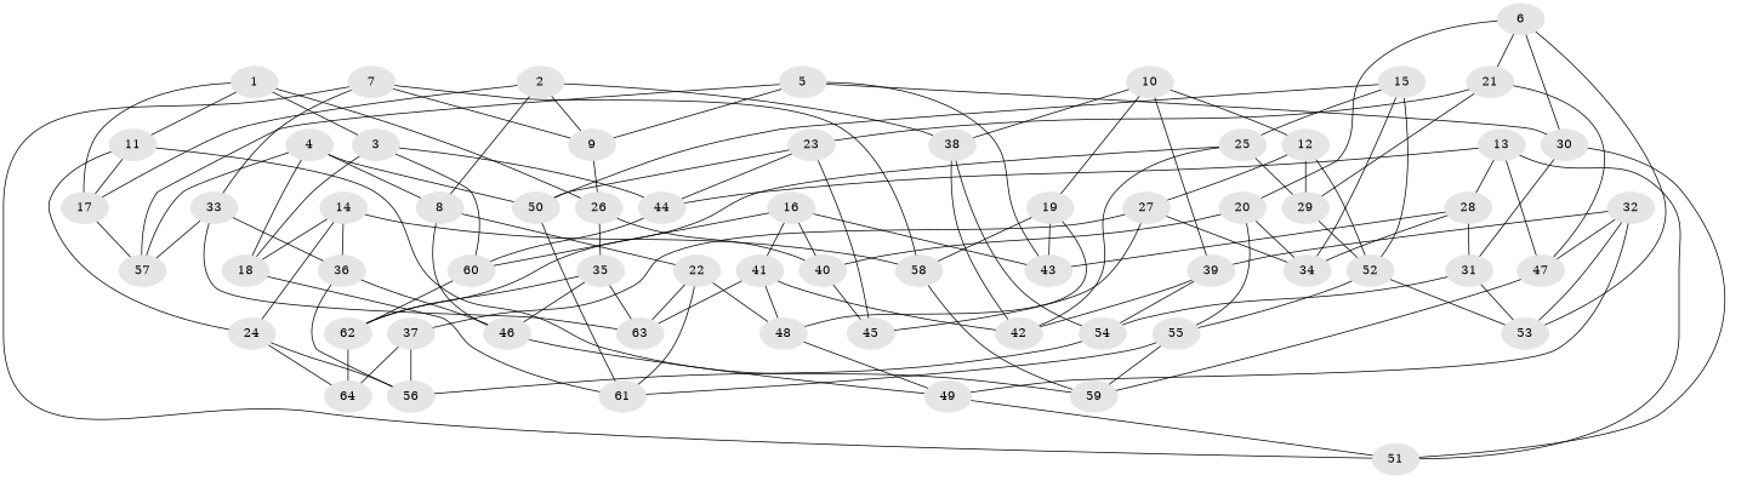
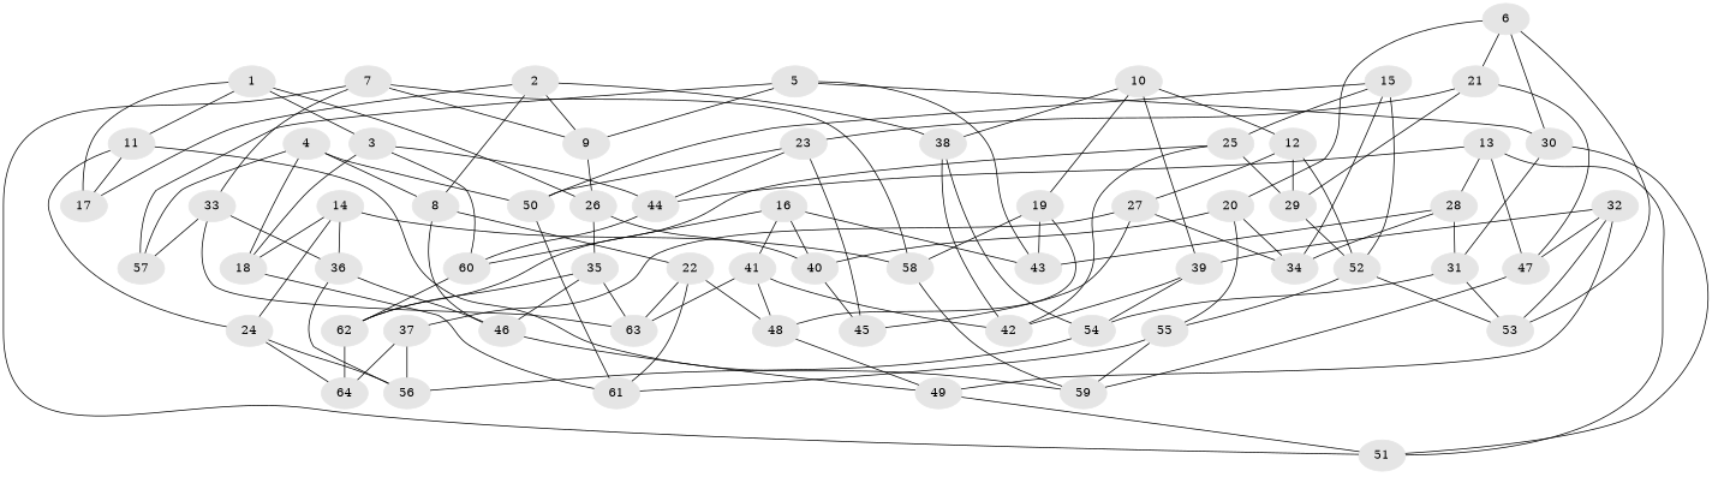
  graph {
    node [color=gray90 style=filled]
    1
    3
    11
    17
    26
    18
    44
    60
    24
    59
    57
    40
    35
    2
    8
    9
    38
    22
    46
    42
    54
    61
    62
    4
    50
    5
    30
    43
    51
    31
    6
    20
    21
    53
    34
    55
    29
    47
    23
    7
    33
    58
    36
    63
    48
    49
    10
    12
    19
    39
    27
    52
    56
    64
    45
    37
    13
    28
    14
    15
    25
    16
    41
    32
    1 -- 3
    1 -- 11
    1 -- 17
    1 -- 26
    3 -- 18
    3 -- 44
    3 -- 60
    11 -- 17
    11 -- 24
    11 -- 59
-   17 -- 57
    26 -- 40
    26 -- 35
    18 -- 61
    44 -- 60
    60 -- 62
    24 -- 56
    24 -- 64
    40 -- 45
    35 -- 46
    35 -- 62
    35 -- 63
    2 -- 17
    2 -- 8
    2 -- 9
    2 -- 38
    8 -- 22
    8 -- 46
    9 -- 26
    38 -- 42
    38 -- 54
    22 -- 61
    22 -- 63
    22 -- 48
    46 -- 49
    54 -- 56
    62 -- 64
    4 -- 18
    4 -- 57
    4 -- 8
    4 -- 50
    50 -- 61
    5 -- 57
    5 -- 9
    5 -- 30
    5 -- 43
    30 -- 51
    30 -- 31
    31 -- 54
    31 -- 53
    6 -- 30
    6 -- 20
    6 -- 21
    6 -- 53
    20 -- 40
    20 -- 34
    20 -- 55
    21 -- 29
    21 -- 47
    21 -- 23
    55 -- 59
    55 -- 61
    29 -- 52
    47 -- 59
    23 -- 44
    23 -- 50
    23 -- 45
    7 -- 9
    7 -- 51
    7 -- 33
    7 -- 58
    33 -- 57
    33 -- 36
    33 -- 63
    58 -- 59
    36 -- 46
    36 -- 56
    48 -- 49
    49 -- 51
    10 -- 38
    10 -- 12
    10 -- 19
    10 -- 39
    12 -- 29
    12 -- 27
    12 -- 52
    19 -- 43
    19 -- 58
    19 -- 48
    39 -- 42
    39 -- 54
    27 -- 34
    27 -- 45
    27 -- 37
    52 -- 53
    52 -- 55
    37 -- 56
    37 -- 64
    13 -- 44
    13 -- 51
    13 -- 47
    13 -- 28
    28 -- 43
    28 -- 31
    28 -- 34
    14 -- 18
    14 -- 24
    14 -- 58
    14 -- 36
    15 -- 50
    15 -- 34
    15 -- 52
    15 -- 25
    25 -- 42
    25 -- 62
    25 -- 29
    16 -- 60
    16 -- 40
    16 -- 43
    16 -- 41
    41 -- 42
    41 -- 63
    41 -- 48
    32 -- 53
    32 -- 47
    32 -- 49
    32 -- 39
  }
